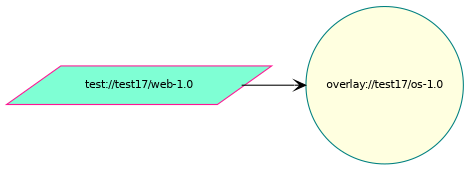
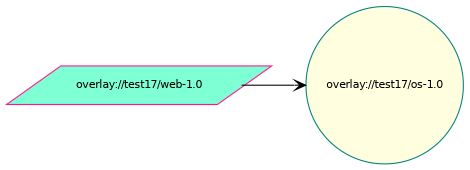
  digraph {
    compound=true
    concentrate=true
    newrank=true
    rankdir=LR
    node [fontname=Helvetica fontsize=10 style=filled]
-   "overlay://test17/web-1.0" [color=deeppink fillcolor=aquamarine shape=parallelogram label="test://test17/web-1.0"]
+   "overlay://test17/web-1.0" [color=deeppink fillcolor=aquamarine shape=parallelogram]
    "overlay://test17/os-1.0" [color=teal fillcolor=lightyellow shape=circle]
    "overlay://test17/web-1.0" -> "overlay://test17/os-1.0" [arrowhead=vee]
  }
